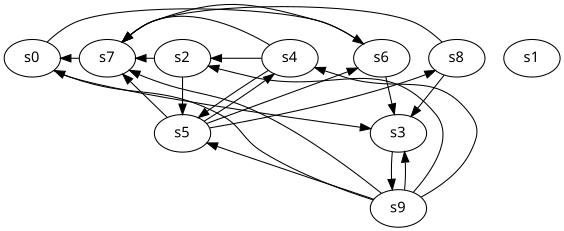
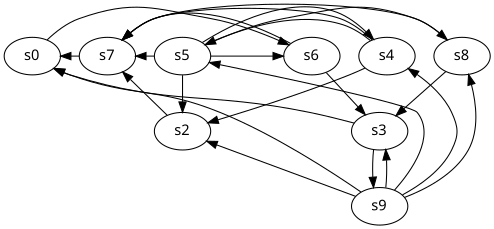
  digraph {
    fontname="Noto Sans"
    node [fontname="Noto Sans" player=1]
    edge [fontname="Noto Sans"]
    s0
    s6
    s7
    s3 [player=0]
-   s1 [player=0]
    s2
    s9 [player=0]
    s4
    s5
    s8
    s0 -> s6 [constraint="time % 3 == 1"]
    s6 -> s7 [constraint="time == 7 || time == 10 || time == 11 || time == 12"]
    s6 -> s3
    s7 -> s0 [constraint="time % 3 == 2"]
-   s0 -> s3 [constraint="!(time % 5 == 2)"]
+   s3 -> s0 [constraint="!(time % 5 == 2)"]
    s3 -> s9
    s2 -> s7 [constraint="time % 4 == 3"]
    s9 -> s0 [constraint="time % 3 == 2 && time % 5 == 1"]
    s9 -> s3 [constraint="time % 3 == 2 && time % 3 == 2"]
    s9 -> s2 [constraint="time % 4 == 1 && time % 5 == 2"]
    s9 -> s4 [constraint="time % 3 == 0 && time % 5 == 1"]
    s9 -> s5 [constraint="time % 4 == 0"]
-   s9 -> s7 [constraint="time % 5 == 2 || time % 5 == 4"]
+   s9 -> s8 [constraint="time % 5 == 2 || time % 5 == 4"]
    s4 -> s7 [constraint="time % 4 == 3"]
    s4 -> s2 [constraint="time % 3 == 0 && time % 4 == 2"]
    s4 -> s5 [constraint="time == 1 || time == 2 || time == 9 || time == 13 || time == 20"]
    s5 -> s6 [constraint="!(time % 5 == 4)"]
    s5 -> s7 [constraint="time == 6 || time == 14"]
-   s2 -> s5
+   s5 -> s2
    s5 -> s4 [constraint="time % 4 == 3 || time % 4 == 2"]
    s5 -> s8 [constraint="!(time % 3 == 1)"]
    s8 -> s7 [constraint="time % 3 == 2 || time % 2 == 0"]
    s8 -> s3
  }
